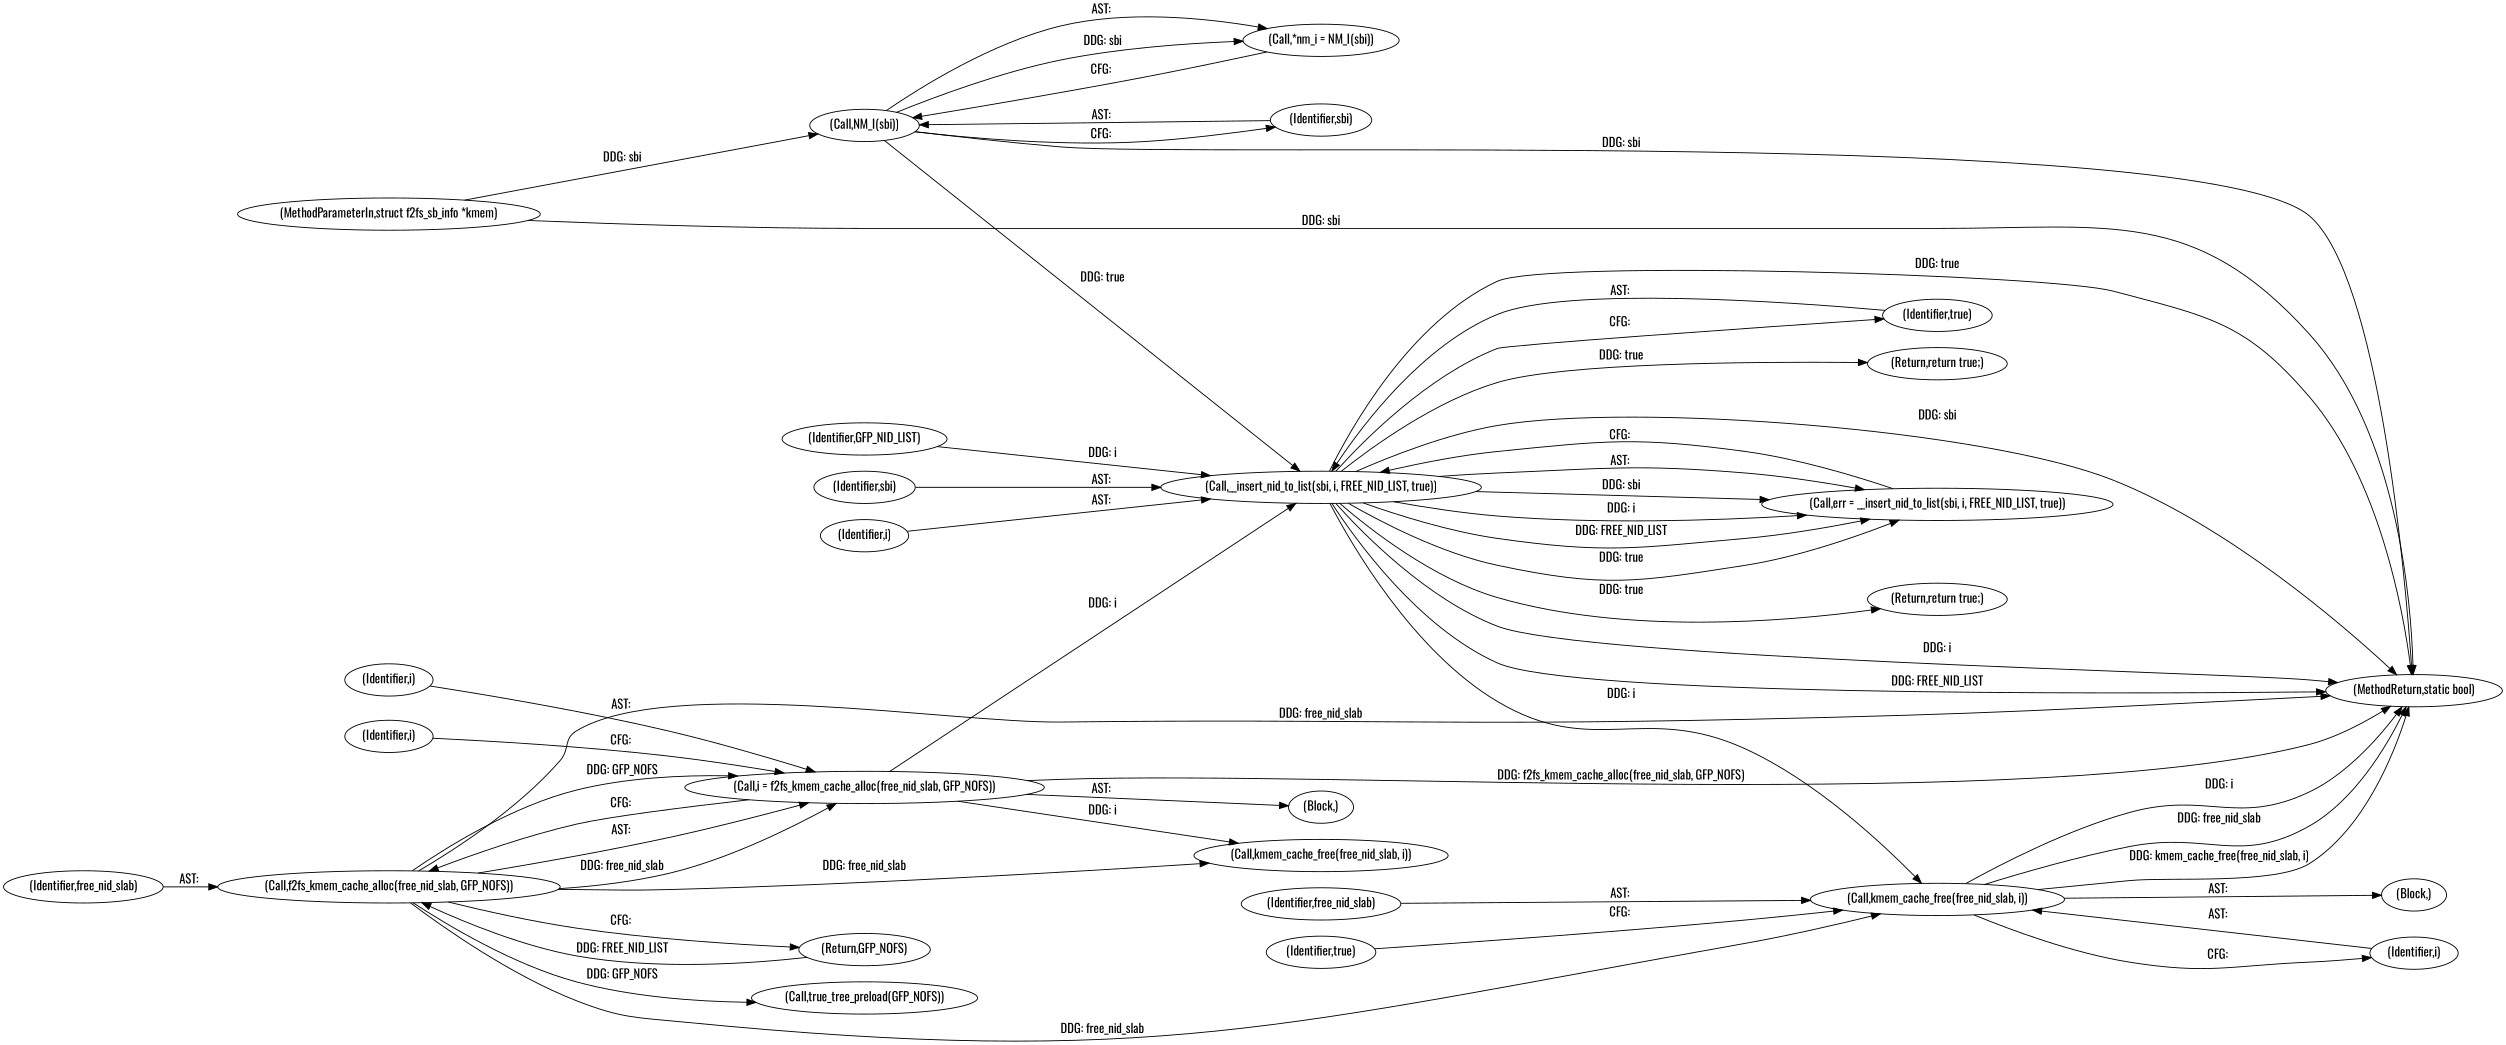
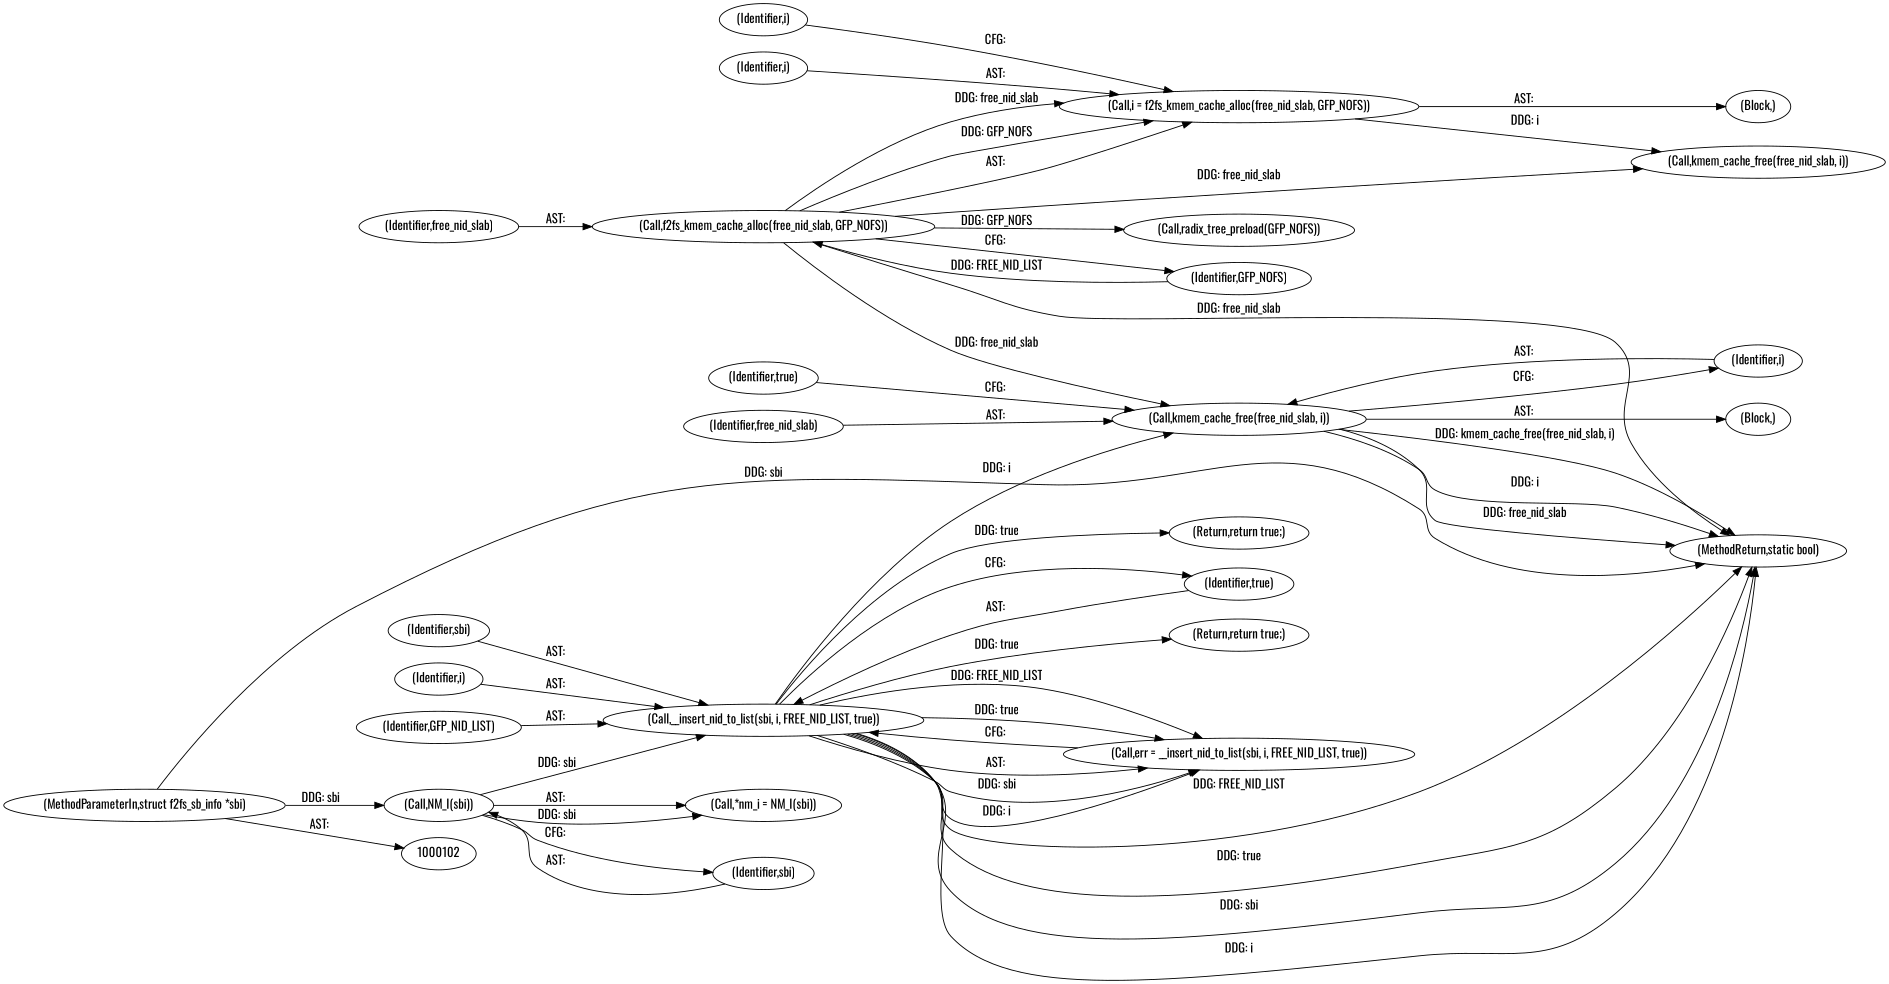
  digraph {
    fontname=Oswald
    rankdir=LR
    node [fontname=Oswald]
    edge [fontname=Oswald]
    n1 [label="(Call,kmem_cache_free(free_nid_slab, i))"]
    n2 [label="(MethodReturn,static bool)"]
    n3 [label="(Identifier,i)"]
    n4 [label="(Block,)"]
    n5 [label="(Call,f2fs_kmem_cache_alloc(free_nid_slab, GFP_NOFS))"]
    n6 [label="(Call,i = f2fs_kmem_cache_alloc(free_nid_slab, GFP_NOFS))"]
    n7 [label="(Call,kmem_cache_free(free_nid_slab, i))"]
-   n8 [label="(Return,GFP_NOFS)"]
-   n9 [label="(Call,true_tree_preload(GFP_NOFS))"]
+   n8 [label="(Identifier,GFP_NOFS)"]
+   n9 [label="(Call,radix_tree_preload(GFP_NOFS))"]
    n10 [label="(Call,__insert_nid_to_list(sbi, i, FREE_NID_LIST, true))"]
    n11 [label="(Block,)"]
    n12 [label="(Identifier,true)"]
    n13 [label="(Return,return true;)"]
    n14 [label="(Call,err = __insert_nid_to_list(sbi, i, FREE_NID_LIST, true))"]
    n15 [label="(Return,return true;)"]
    n16 [label="(Call,NM_I(sbi))"]
    n17 [label="(Call,*nm_i = NM_I(sbi))"]
    n18 [label="(Identifier,sbi)"]
-   n19 [label="(MethodParameterIn,struct f2fs_sb_info *kmem)"]
+   n19 [label="(MethodParameterIn,struct f2fs_sb_info *sbi)"]
+   1000102
    n21 [label="(Identifier,i)"]
    n22 [label="(Identifier,i)"]
    n23 [label="(Identifier,GFP_NID_LIST)"]
    n24 [label="(Identifier,true)"]
    n25 [label="(Identifier,free_nid_slab)"]
    n26 [label="(Identifier,free_nid_slab)"]
    n27 [label="(Identifier,sbi)"]
    n28 [label="(Identifier,i)"]
    n1 -> n2 [label="DDG: free_nid_slab"]
    n1 -> n2 [label="DDG: kmem_cache_free(free_nid_slab, i)"]
    n1 -> n2 [label="DDG: i"]
    n1 -> n3 [label="CFG: "]
    n1 -> n4 [label="AST: "]
    n3 -> n1 [label="AST: "]
    n5 -> n1 [label="DDG: free_nid_slab"]
    n5 -> n2 [label="DDG: free_nid_slab"]
    n5 -> n6 [label="AST: "]
    n5 -> n6 [label="DDG: free_nid_slab"]
    n5 -> n6 [label="DDG: GFP_NOFS"]
    n5 -> n7 [label="DDG: free_nid_slab"]
    n5 -> n8 [label="CFG: "]
    n5 -> n9 [label="DDG: GFP_NOFS"]
-   n6 -> n2 [label="DDG: f2fs_kmem_cache_alloc(free_nid_slab, GFP_NOFS)"]
-   n6 -> n5 [label="CFG: "]
    n6 -> n7 [label="DDG: i"]
-   n6 -> n10 [label="DDG: i"]
    n6 -> n11 [label="AST: "]
    n8 -> n5 [label="DDG: FREE_NID_LIST"]
    n10 -> n1 [label="DDG: i"]
    n10 -> n2 [label="DDG: FREE_NID_LIST"]
    n10 -> n2 [label="DDG: true"]
    n10 -> n2 [label="DDG: sbi"]
    n10 -> n2 [label="DDG: i"]
    n10 -> n12 [label="CFG: "]
    n10 -> n13 [label="DDG: true"]
    n10 -> n14 [label="AST: "]
    n10 -> n14 [label="DDG: sbi"]
    n10 -> n14 [label="DDG: i"]
    n10 -> n14 [label="DDG: FREE_NID_LIST"]
    n10 -> n14 [label="DDG: true"]
    n10 -> n15 [label="DDG: true"]
    n12 -> n10 [label="AST: "]
    n14 -> n10 [label="CFG: "]
-   n16 -> n2 [label="DDG: sbi"]
-   n16 -> n10 [label="DDG: true"]
+   n16 -> n10 [label="DDG: sbi"]
    n16 -> n17 [label="AST: "]
    n16 -> n17 [label="DDG: sbi"]
    n16 -> n18 [label="CFG: "]
-   n17 -> n16 [label="CFG: "]
    n18 -> n16 [label="AST: "]
    n19 -> n2 [label="DDG: sbi"]
    n19 -> n16 [label="DDG: sbi"]
+   n19 -> 1000102 [label="AST: "]
    n21 -> n6 [label="AST: "]
    n22 -> n6 [label="CFG: "]
-   n23 -> n10 [label="DDG: i"]
+   n23 -> n10 [label="AST: "]
    n24 -> n1 [label="CFG: "]
    n25 -> n1 [label="AST: "]
    n26 -> n5 [label="AST: "]
    n27 -> n10 [label="AST: "]
    n28 -> n10 [label="AST: "]
  }
